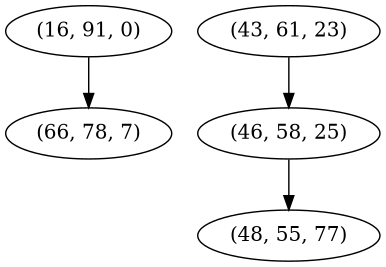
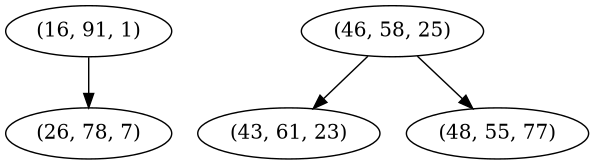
  digraph {
-   "(16, 91, 1)" [label="(16, 91, 0)"]
-   "(26, 78, 7)" [label="(66, 78, 7)"]
+   "(16, 91, 1)"
+   "(26, 78, 7)"
    "(43, 61, 23)"
    "(46, 58, 25)"
    n5 [label="(48, 55, 77)"]
    "(16, 91, 1)" -> "(26, 78, 7)"
-   "(43, 61, 23)" -> "(46, 58, 25)"
+   "(46, 58, 25)" -> "(43, 61, 23)"
    "(46, 58, 25)" -> n5
  }
